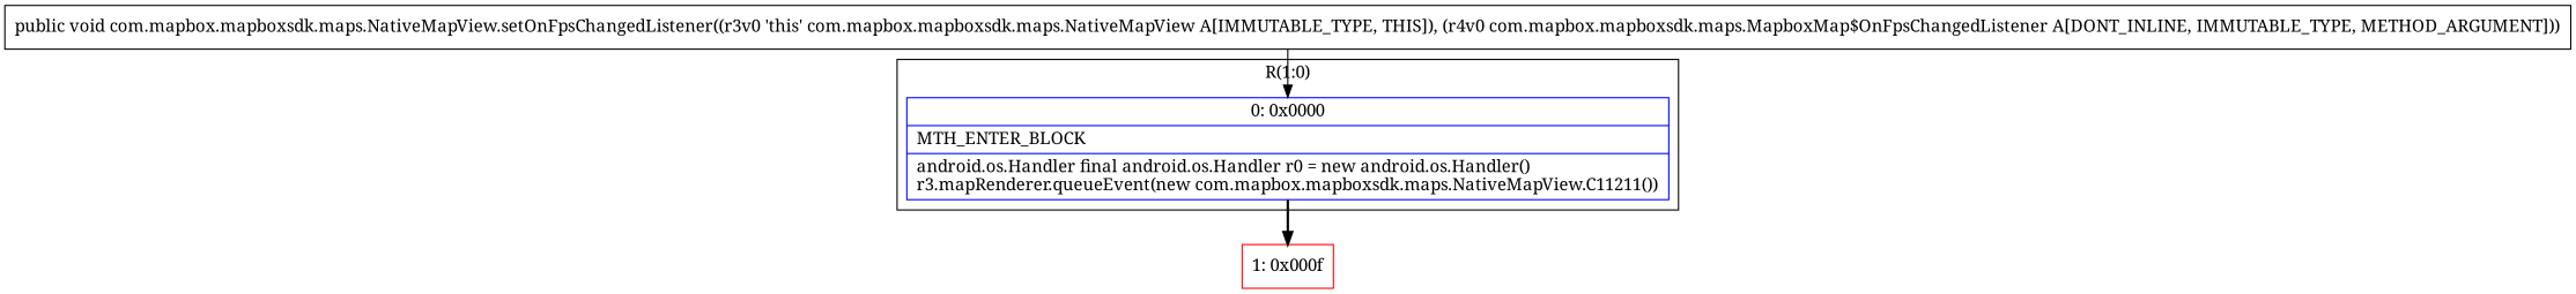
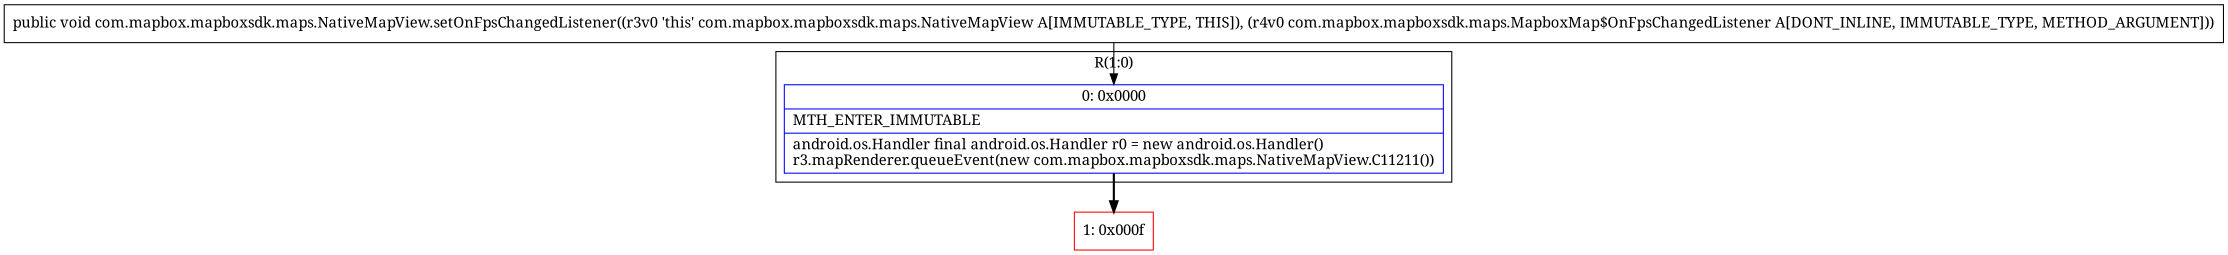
  digraph {
    fontname="Noto Serif"
    node [shape=record fontname="Noto Serif"]
    edge [fontname="Noto Serif"]
-   n1 [color=blue label="{0\:\ 0x0000|MTH_ENTER_BLOCK\l|android.os.Handler final android.os.Handler r0 = new android.os.Handler()\lr3.mapRenderer.queueEvent(new com.mapbox.mapboxsdk.maps.NativeMapView.C11211())\l}"]
+   n1 [color=blue label="{0\:\ 0x0000|MTH_ENTER_IMMUTABLE\l|android.os.Handler final android.os.Handler r0 = new android.os.Handler()\lr3.mapRenderer.queueEvent(new com.mapbox.mapboxsdk.maps.NativeMapView.C11211())\l}"]
    n2 [color=red label="{1\:\ 0x000f}"]
    n3 [label="{public void com.mapbox.mapboxsdk.maps.NativeMapView.setOnFpsChangedListener((r3v0 'this' com.mapbox.mapboxsdk.maps.NativeMapView A[IMMUTABLE_TYPE, THIS]), (r4v0 com.mapbox.mapboxsdk.maps.MapboxMap$OnFpsChangedListener A[DONT_INLINE, IMMUTABLE_TYPE, METHOD_ARGUMENT])) }"]
    subgraph cluster_1 {
      label="R(1:0)"
      n1
    }
    n1 -> n2 [style=bold]
    n3 -> n1 [style=solid]
  }
